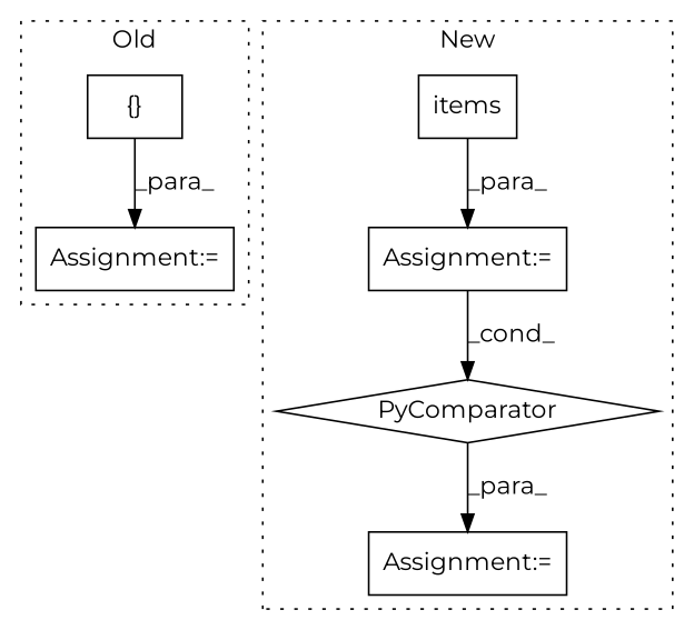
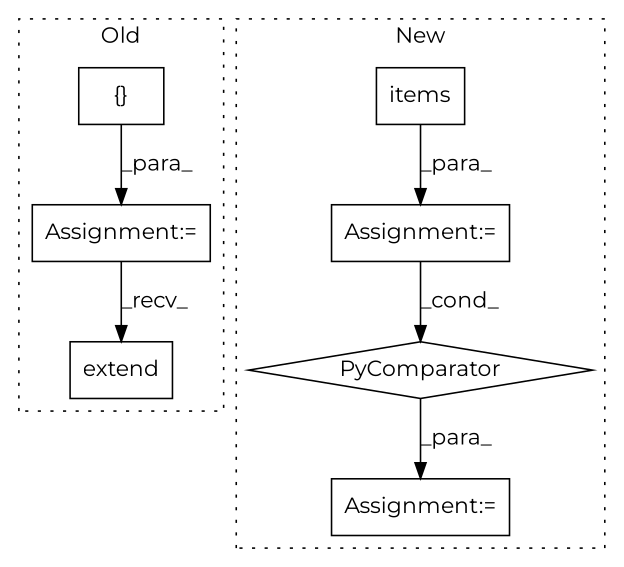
  digraph {
    fontname=Montserrat
    node [a=7 l=1 s=9879 shape=box fontname=Montserrat]
    edge [fontname=Montserrat]
+   n1 [a=32 l="7,1" label=extend s="9518,9536"]
    n2 [label="Assignment:=" s=9485]
    n3 [a=4 l="1,1" label="{}" s="9495,9505"]
    n4 [a=32 l=7 label=items s=9896]
    n5 [label="Assignment:=" s=9749]
    n6 [l=33 label="Assignment:="]
    n7 [a=113 l=33 label=PyComparator shape=diamond]
    subgraph cluster_1 {
      label=Old
      style=dotted
+     n1
      n2
      n3
    }
    subgraph cluster_2 {
      label=New
      style=dotted
      n4
      n5
      n6
      n7
    }
+   n2 -> n1 [label=_recv_]
    n3 -> n2 [label=_para_]
    n4 -> n6 [label=_para_]
    n6 -> n7 [label=_cond_]
    n7 -> n5 [label=_para_]
  }
